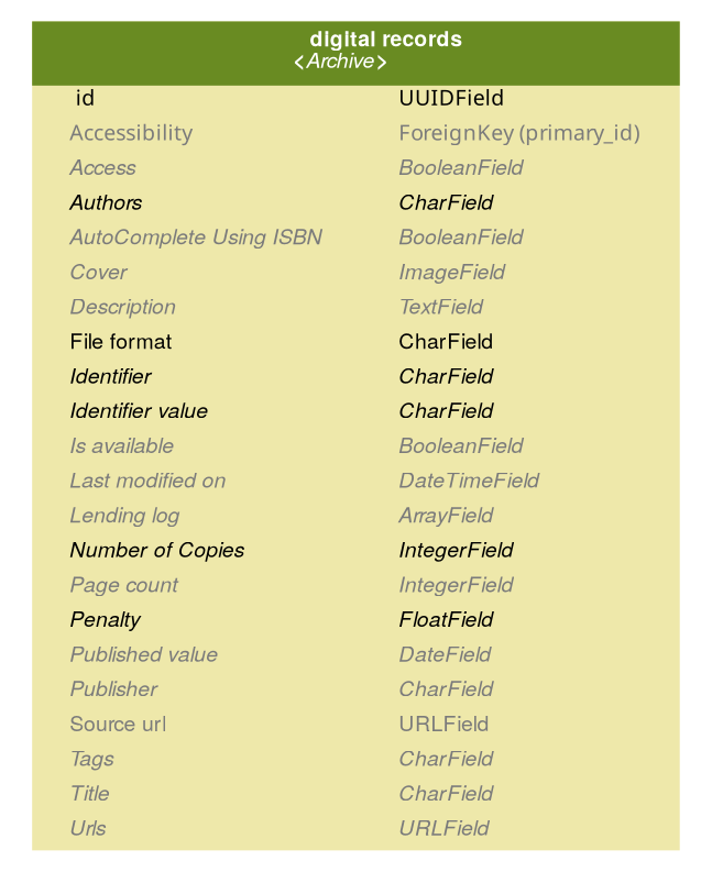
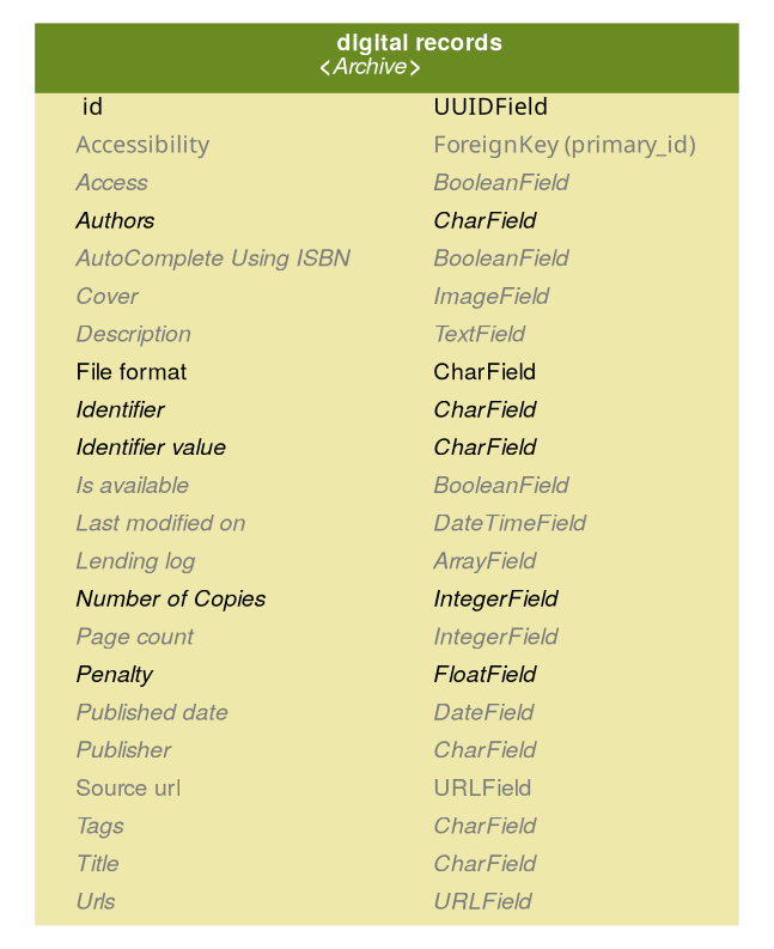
  digraph {
    fontname=Helvetica
    fontsize=8
    splines=true
-   n1 [fontname=Helvetica fontsize=8 label=<     <TABLE BGCOLOR="palegoldenrod" BORDER="0" CELLBORDER="0" CELLSPACING="0">     <TR><TD COLSPAN="2" CELLPADDING="4" ALIGN="CENTER" BGCOLOR="olivedrab4">     <FONT FACE="Helvetica Bold" COLOR="white">     digital records<BR/>&lt;<FONT FACE="Helvetica Italic">Archive</FONT>&gt;     </FONT></TD></TR>        <TR><TD ALIGN="LEFT" BORDER="0">     <FONT FACE="Helvetica ItalicBold"> id</FONT>     </TD><TD ALIGN="LEFT">     <FONT FACE="Helvetica ItalicBold">UUIDField</FONT>     </TD></TR>        <TR><TD ALIGN="LEFT" BORDER="0">     <FONT COLOR="#7B7B7B" FACE="Helvetica ItalicBold">Accessibility</FONT>     </TD><TD ALIGN="LEFT">     <FONT COLOR="#7B7B7B" FACE="Helvetica ItalicBold">ForeignKey (primary_id)</FONT>     </TD></TR>        <TR><TD ALIGN="LEFT" BORDER="0">     <FONT COLOR="#7B7B7B" FACE="Helvetica Italic">Access</FONT>     </TD><TD ALIGN="LEFT">     <FONT COLOR="#7B7B7B" FACE="Helvetica Italic">BooleanField</FONT>     </TD></TR>        <TR><TD ALIGN="LEFT" BORDER="0">     <FONT FACE="Helvetica Italic">Authors</FONT>     </TD><TD ALIGN="LEFT">     <FONT FACE="Helvetica Italic">CharField</FONT>     </TD></TR>        <TR><TD ALIGN="LEFT" BORDER="0">     <FONT COLOR="#7B7B7B" FACE="Helvetica Italic">AutoComplete Using ISBN</FONT>     </TD><TD ALIGN="LEFT">     <FONT COLOR="#7B7B7B" FACE="Helvetica Italic">BooleanField</FONT>     </TD></TR>        <TR><TD ALIGN="LEFT" BORDER="0">     <FONT COLOR="#7B7B7B" FACE="Helvetica Italic">Cover</FONT>     </TD><TD ALIGN="LEFT">     <FONT COLOR="#7B7B7B" FACE="Helvetica Italic">ImageField</FONT>     </TD></TR>        <TR><TD ALIGN="LEFT" BORDER="0">     <FONT COLOR="#7B7B7B" FACE="Helvetica Italic">Description</FONT>     </TD><TD ALIGN="LEFT">     <FONT COLOR="#7B7B7B" FACE="Helvetica Italic">TextField</FONT>     </TD></TR>        <TR><TD ALIGN="LEFT" BORDER="0">     <FONT FACE="Helvetica ">File format</FONT>     </TD><TD ALIGN="LEFT">     <FONT FACE="Helvetica ">CharField</FONT>     </TD></TR>        <TR><TD ALIGN="LEFT" BORDER="0">     <FONT FACE="Helvetica Italic">Identifier</FONT>     </TD><TD ALIGN="LEFT">     <FONT FACE="Helvetica Italic">CharField</FONT>     </TD></TR>        <TR><TD ALIGN="LEFT" BORDER="0">     <FONT FACE="Helvetica Italic">Identifier value</FONT>     </TD><TD ALIGN="LEFT">     <FONT FACE="Helvetica Italic">CharField</FONT>     </TD></TR>        <TR><TD ALIGN="LEFT" BORDER="0">     <FONT COLOR="#7B7B7B" FACE="Helvetica Italic">Is available</FONT>     </TD><TD ALIGN="LEFT">     <FONT COLOR="#7B7B7B" FACE="Helvetica Italic">BooleanField</FONT>     </TD></TR>        <TR><TD ALIGN="LEFT" BORDER="0">     <FONT COLOR="#7B7B7B" FACE="Helvetica Italic">Last modified on</FONT>     </TD><TD ALIGN="LEFT">     <FONT COLOR="#7B7B7B" FACE="Helvetica Italic">DateTimeField</FONT>     </TD></TR>        <TR><TD ALIGN="LEFT" BORDER="0">     <FONT COLOR="#7B7B7B" FACE="Helvetica Italic">Lending log</FONT>     </TD><TD ALIGN="LEFT">     <FONT COLOR="#7B7B7B" FACE="Helvetica Italic">ArrayField</FONT>     </TD></TR>        <TR><TD ALIGN="LEFT" BORDER="0">     <FONT FACE="Helvetica Italic">Number of Copies</FONT>     </TD><TD ALIGN="LEFT">     <FONT FACE="Helvetica Italic">IntegerField</FONT>     </TD></TR>        <TR><TD ALIGN="LEFT" BORDER="0">     <FONT COLOR="#7B7B7B" FACE="Helvetica Italic">Page count</FONT>     </TD><TD ALIGN="LEFT">     <FONT COLOR="#7B7B7B" FACE="Helvetica Italic">IntegerField</FONT>     </TD></TR>        <TR><TD ALIGN="LEFT" BORDER="0">     <FONT FACE="Helvetica Italic">Penalty</FONT>     </TD><TD ALIGN="LEFT">     <FONT FACE="Helvetica Italic">FloatField</FONT>     </TD></TR>        <TR><TD ALIGN="LEFT" BORDER="0">     <FONT COLOR="#7B7B7B" FACE="Helvetica Italic">Published value</FONT>     </TD><TD ALIGN="LEFT">     <FONT COLOR="#7B7B7B" FACE="Helvetica Italic">DateField</FONT>     </TD></TR>        <TR><TD ALIGN="LEFT" BORDER="0">     <FONT COLOR="#7B7B7B" FACE="Helvetica Italic">Publisher</FONT>     </TD><TD ALIGN="LEFT">     <FONT COLOR="#7B7B7B" FACE="Helvetica Italic">CharField</FONT>     </TD></TR>        <TR><TD ALIGN="LEFT" BORDER="0">     <FONT COLOR="#7B7B7B" FACE="Helvetica ">Source url</FONT>     </TD><TD ALIGN="LEFT">     <FONT COLOR="#7B7B7B" FACE="Helvetica ">URLField</FONT>     </TD></TR>        <TR><TD ALIGN="LEFT" BORDER="0">     <FONT COLOR="#7B7B7B" FACE="Helvetica Italic">Tags</FONT>     </TD><TD ALIGN="LEFT">     <FONT COLOR="#7B7B7B" FACE="Helvetica Italic">CharField</FONT>     </TD></TR>        <TR><TD ALIGN="LEFT" BORDER="0">     <FONT COLOR="#7B7B7B" FACE="Helvetica Italic">Title</FONT>     </TD><TD ALIGN="LEFT">     <FONT COLOR="#7B7B7B" FACE="Helvetica Italic">CharField</FONT>     </TD></TR>        <TR><TD ALIGN="LEFT" BORDER="0">     <FONT COLOR="#7B7B7B" FACE="Helvetica Italic">Urls</FONT>     </TD><TD ALIGN="LEFT">     <FONT COLOR="#7B7B7B" FACE="Helvetica Italic">URLField</FONT>     </TD></TR>        </TABLE>     > shape=plaintext]
+   n1 [fontname=Helvetica fontsize=8 label=<     <TABLE BGCOLOR="palegoldenrod" BORDER="0" CELLBORDER="0" CELLSPACING="0">     <TR><TD COLSPAN="2" CELLPADDING="4" ALIGN="CENTER" BGCOLOR="olivedrab4">     <FONT FACE="Helvetica Bold" COLOR="white">     digital records<BR/>&lt;<FONT FACE="Helvetica Italic">Archive</FONT>&gt;     </FONT></TD></TR>        <TR><TD ALIGN="LEFT" BORDER="0">     <FONT FACE="Helvetica ItalicBold"> id</FONT>     </TD><TD ALIGN="LEFT">     <FONT FACE="Helvetica ItalicBold">UUIDField</FONT>     </TD></TR>        <TR><TD ALIGN="LEFT" BORDER="0">     <FONT COLOR="#7B7B7B" FACE="Helvetica ItalicBold">Accessibility</FONT>     </TD><TD ALIGN="LEFT">     <FONT COLOR="#7B7B7B" FACE="Helvetica ItalicBold">ForeignKey (primary_id)</FONT>     </TD></TR>        <TR><TD ALIGN="LEFT" BORDER="0">     <FONT COLOR="#7B7B7B" FACE="Helvetica Italic">Access</FONT>     </TD><TD ALIGN="LEFT">     <FONT COLOR="#7B7B7B" FACE="Helvetica Italic">BooleanField</FONT>     </TD></TR>        <TR><TD ALIGN="LEFT" BORDER="0">     <FONT FACE="Helvetica Italic">Authors</FONT>     </TD><TD ALIGN="LEFT">     <FONT FACE="Helvetica Italic">CharField</FONT>     </TD></TR>        <TR><TD ALIGN="LEFT" BORDER="0">     <FONT COLOR="#7B7B7B" FACE="Helvetica Italic">AutoComplete Using ISBN</FONT>     </TD><TD ALIGN="LEFT">     <FONT COLOR="#7B7B7B" FACE="Helvetica Italic">BooleanField</FONT>     </TD></TR>        <TR><TD ALIGN="LEFT" BORDER="0">     <FONT COLOR="#7B7B7B" FACE="Helvetica Italic">Cover</FONT>     </TD><TD ALIGN="LEFT">     <FONT COLOR="#7B7B7B" FACE="Helvetica Italic">ImageField</FONT>     </TD></TR>        <TR><TD ALIGN="LEFT" BORDER="0">     <FONT COLOR="#7B7B7B" FACE="Helvetica Italic">Description</FONT>     </TD><TD ALIGN="LEFT">     <FONT COLOR="#7B7B7B" FACE="Helvetica Italic">TextField</FONT>     </TD></TR>        <TR><TD ALIGN="LEFT" BORDER="0">     <FONT FACE="Helvetica ">File format</FONT>     </TD><TD ALIGN="LEFT">     <FONT FACE="Helvetica ">CharField</FONT>     </TD></TR>        <TR><TD ALIGN="LEFT" BORDER="0">     <FONT FACE="Helvetica Italic">Identifier</FONT>     </TD><TD ALIGN="LEFT">     <FONT FACE="Helvetica Italic">CharField</FONT>     </TD></TR>        <TR><TD ALIGN="LEFT" BORDER="0">     <FONT FACE="Helvetica Italic">Identifier value</FONT>     </TD><TD ALIGN="LEFT">     <FONT FACE="Helvetica Italic">CharField</FONT>     </TD></TR>        <TR><TD ALIGN="LEFT" BORDER="0">     <FONT COLOR="#7B7B7B" FACE="Helvetica Italic">Is available</FONT>     </TD><TD ALIGN="LEFT">     <FONT COLOR="#7B7B7B" FACE="Helvetica Italic">BooleanField</FONT>     </TD></TR>        <TR><TD ALIGN="LEFT" BORDER="0">     <FONT COLOR="#7B7B7B" FACE="Helvetica Italic">Last modified on</FONT>     </TD><TD ALIGN="LEFT">     <FONT COLOR="#7B7B7B" FACE="Helvetica Italic">DateTimeField</FONT>     </TD></TR>        <TR><TD ALIGN="LEFT" BORDER="0">     <FONT COLOR="#7B7B7B" FACE="Helvetica Italic">Lending log</FONT>     </TD><TD ALIGN="LEFT">     <FONT COLOR="#7B7B7B" FACE="Helvetica Italic">ArrayField</FONT>     </TD></TR>        <TR><TD ALIGN="LEFT" BORDER="0">     <FONT FACE="Helvetica Italic">Number of Copies</FONT>     </TD><TD ALIGN="LEFT">     <FONT FACE="Helvetica Italic">IntegerField</FONT>     </TD></TR>        <TR><TD ALIGN="LEFT" BORDER="0">     <FONT COLOR="#7B7B7B" FACE="Helvetica Italic">Page count</FONT>     </TD><TD ALIGN="LEFT">     <FONT COLOR="#7B7B7B" FACE="Helvetica Italic">IntegerField</FONT>     </TD></TR>        <TR><TD ALIGN="LEFT" BORDER="0">     <FONT FACE="Helvetica Italic">Penalty</FONT>     </TD><TD ALIGN="LEFT">     <FONT FACE="Helvetica Italic">FloatField</FONT>     </TD></TR>        <TR><TD ALIGN="LEFT" BORDER="0">     <FONT COLOR="#7B7B7B" FACE="Helvetica Italic">Published date</FONT>     </TD><TD ALIGN="LEFT">     <FONT COLOR="#7B7B7B" FACE="Helvetica Italic">DateField</FONT>     </TD></TR>        <TR><TD ALIGN="LEFT" BORDER="0">     <FONT COLOR="#7B7B7B" FACE="Helvetica Italic">Publisher</FONT>     </TD><TD ALIGN="LEFT">     <FONT COLOR="#7B7B7B" FACE="Helvetica Italic">CharField</FONT>     </TD></TR>        <TR><TD ALIGN="LEFT" BORDER="0">     <FONT COLOR="#7B7B7B" FACE="Helvetica ">Source url</FONT>     </TD><TD ALIGN="LEFT">     <FONT COLOR="#7B7B7B" FACE="Helvetica ">URLField</FONT>     </TD></TR>        <TR><TD ALIGN="LEFT" BORDER="0">     <FONT COLOR="#7B7B7B" FACE="Helvetica Italic">Tags</FONT>     </TD><TD ALIGN="LEFT">     <FONT COLOR="#7B7B7B" FACE="Helvetica Italic">CharField</FONT>     </TD></TR>        <TR><TD ALIGN="LEFT" BORDER="0">     <FONT COLOR="#7B7B7B" FACE="Helvetica Italic">Title</FONT>     </TD><TD ALIGN="LEFT">     <FONT COLOR="#7B7B7B" FACE="Helvetica Italic">CharField</FONT>     </TD></TR>        <TR><TD ALIGN="LEFT" BORDER="0">     <FONT COLOR="#7B7B7B" FACE="Helvetica Italic">Urls</FONT>     </TD><TD ALIGN="LEFT">     <FONT COLOR="#7B7B7B" FACE="Helvetica Italic">URLField</FONT>     </TD></TR>        </TABLE>     > shape=plaintext]
  }
